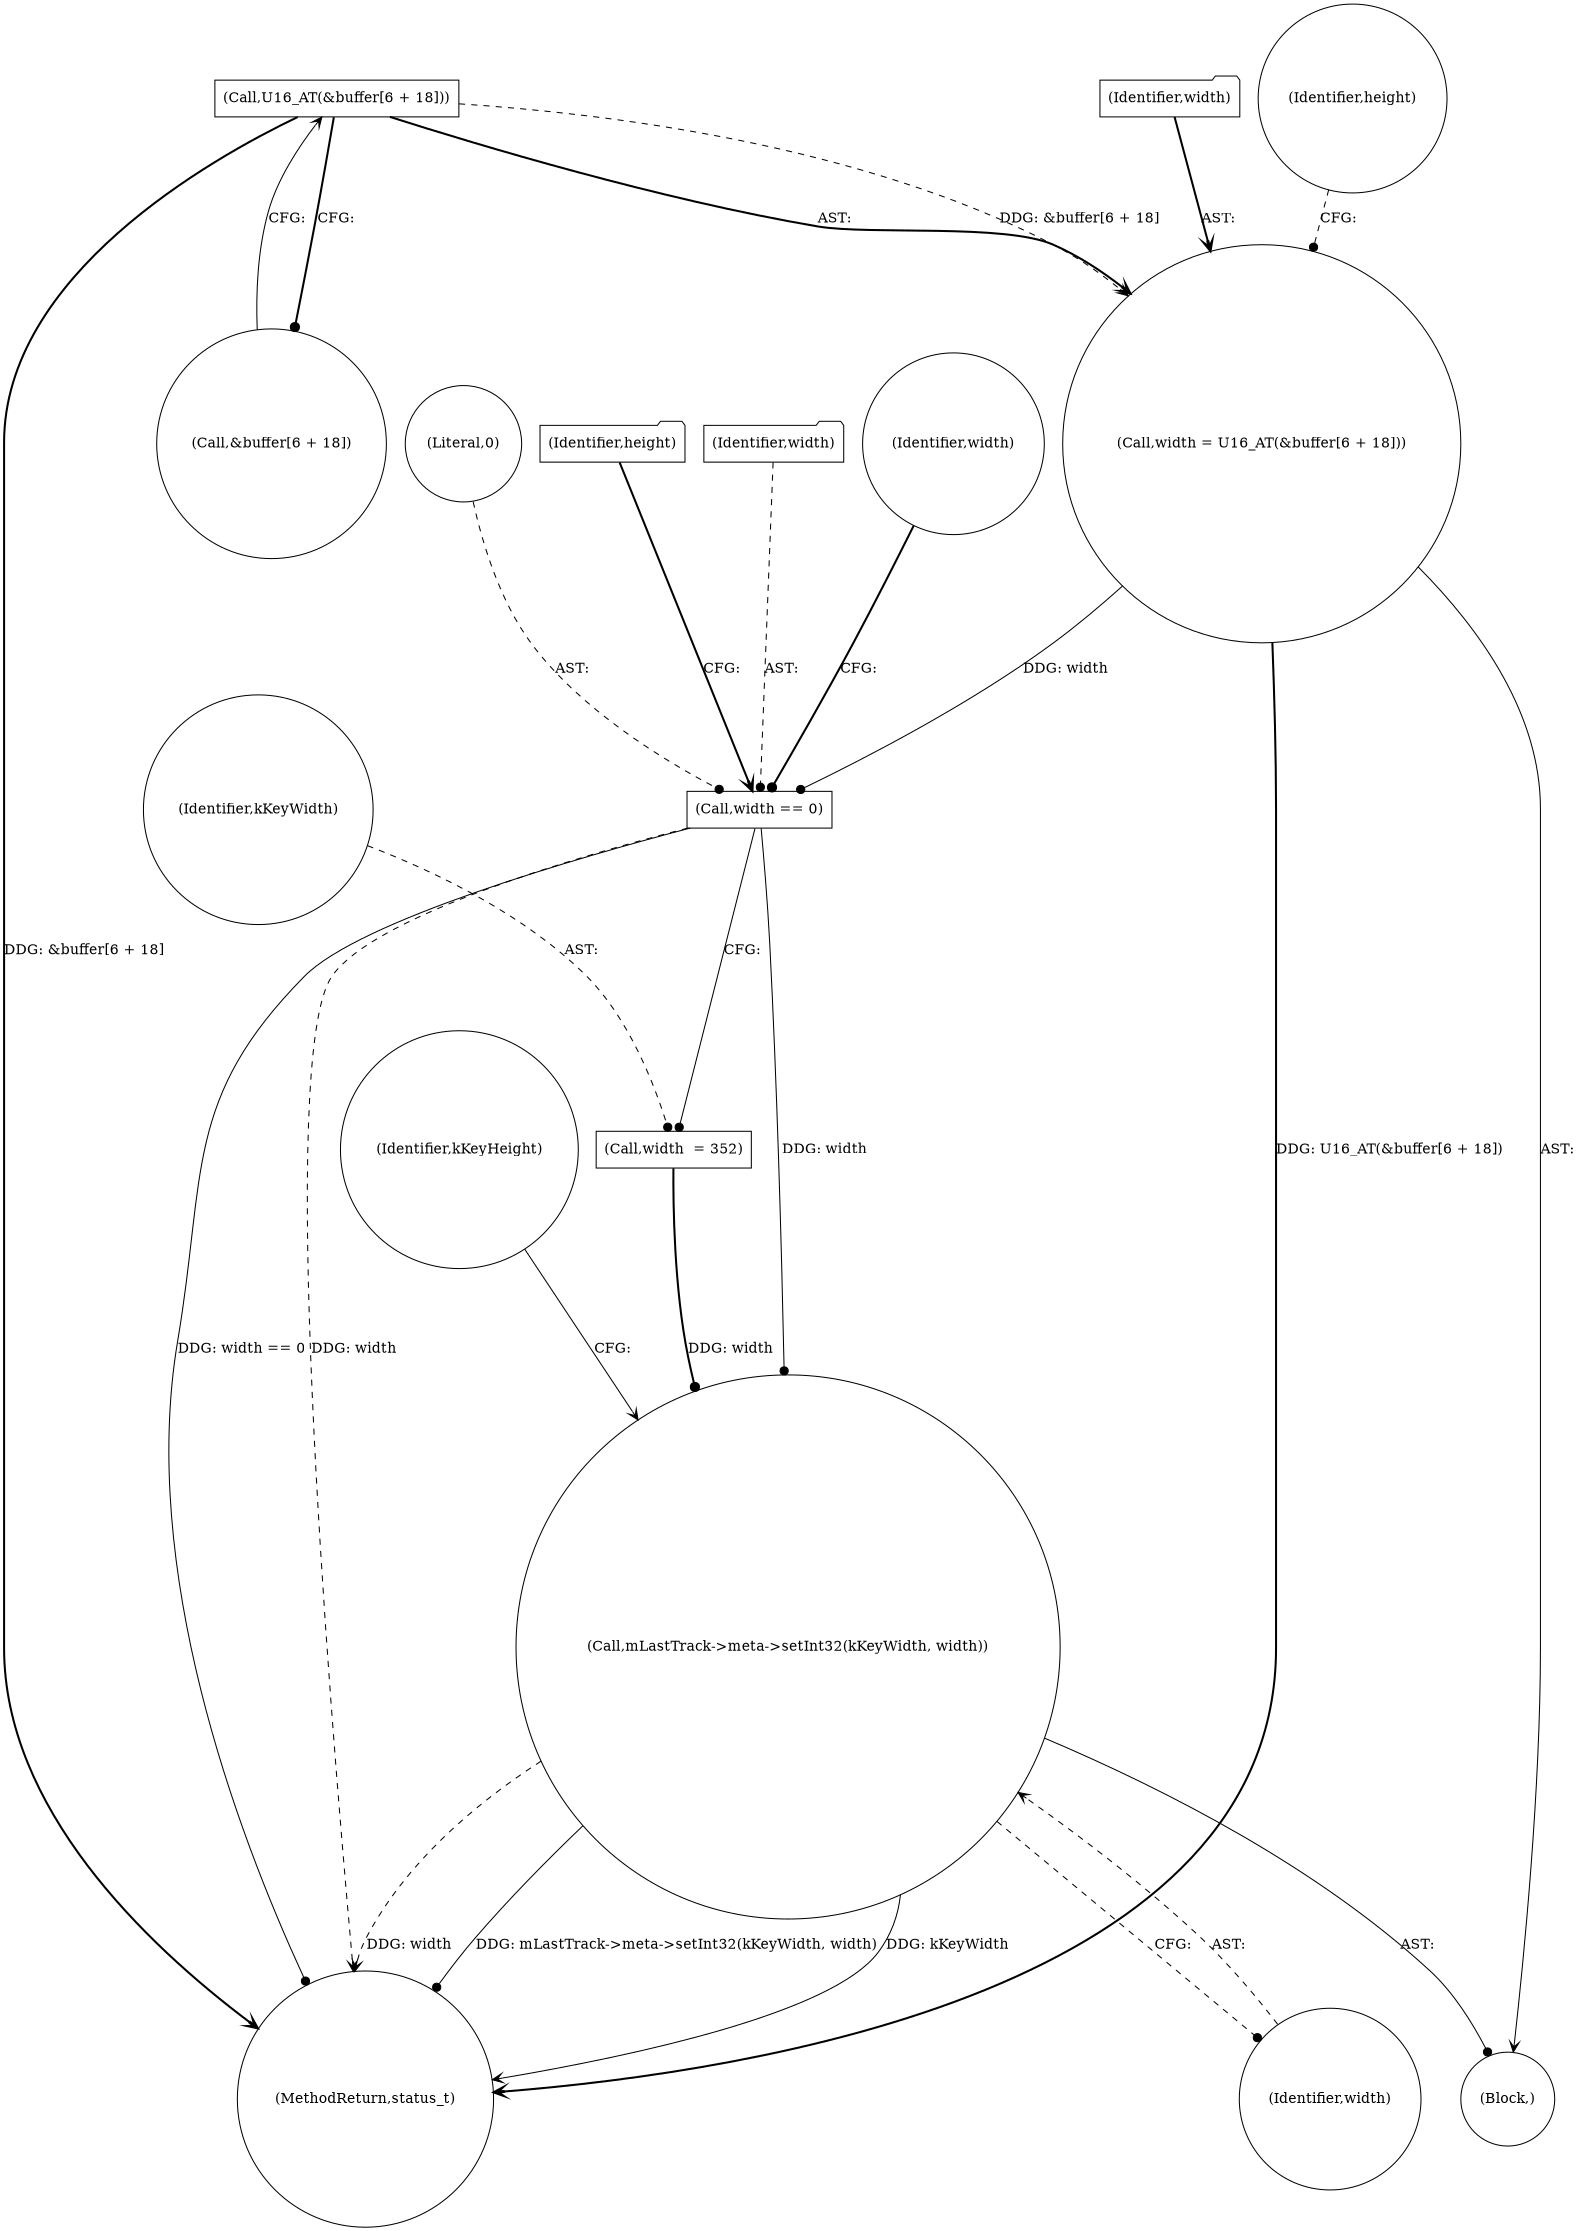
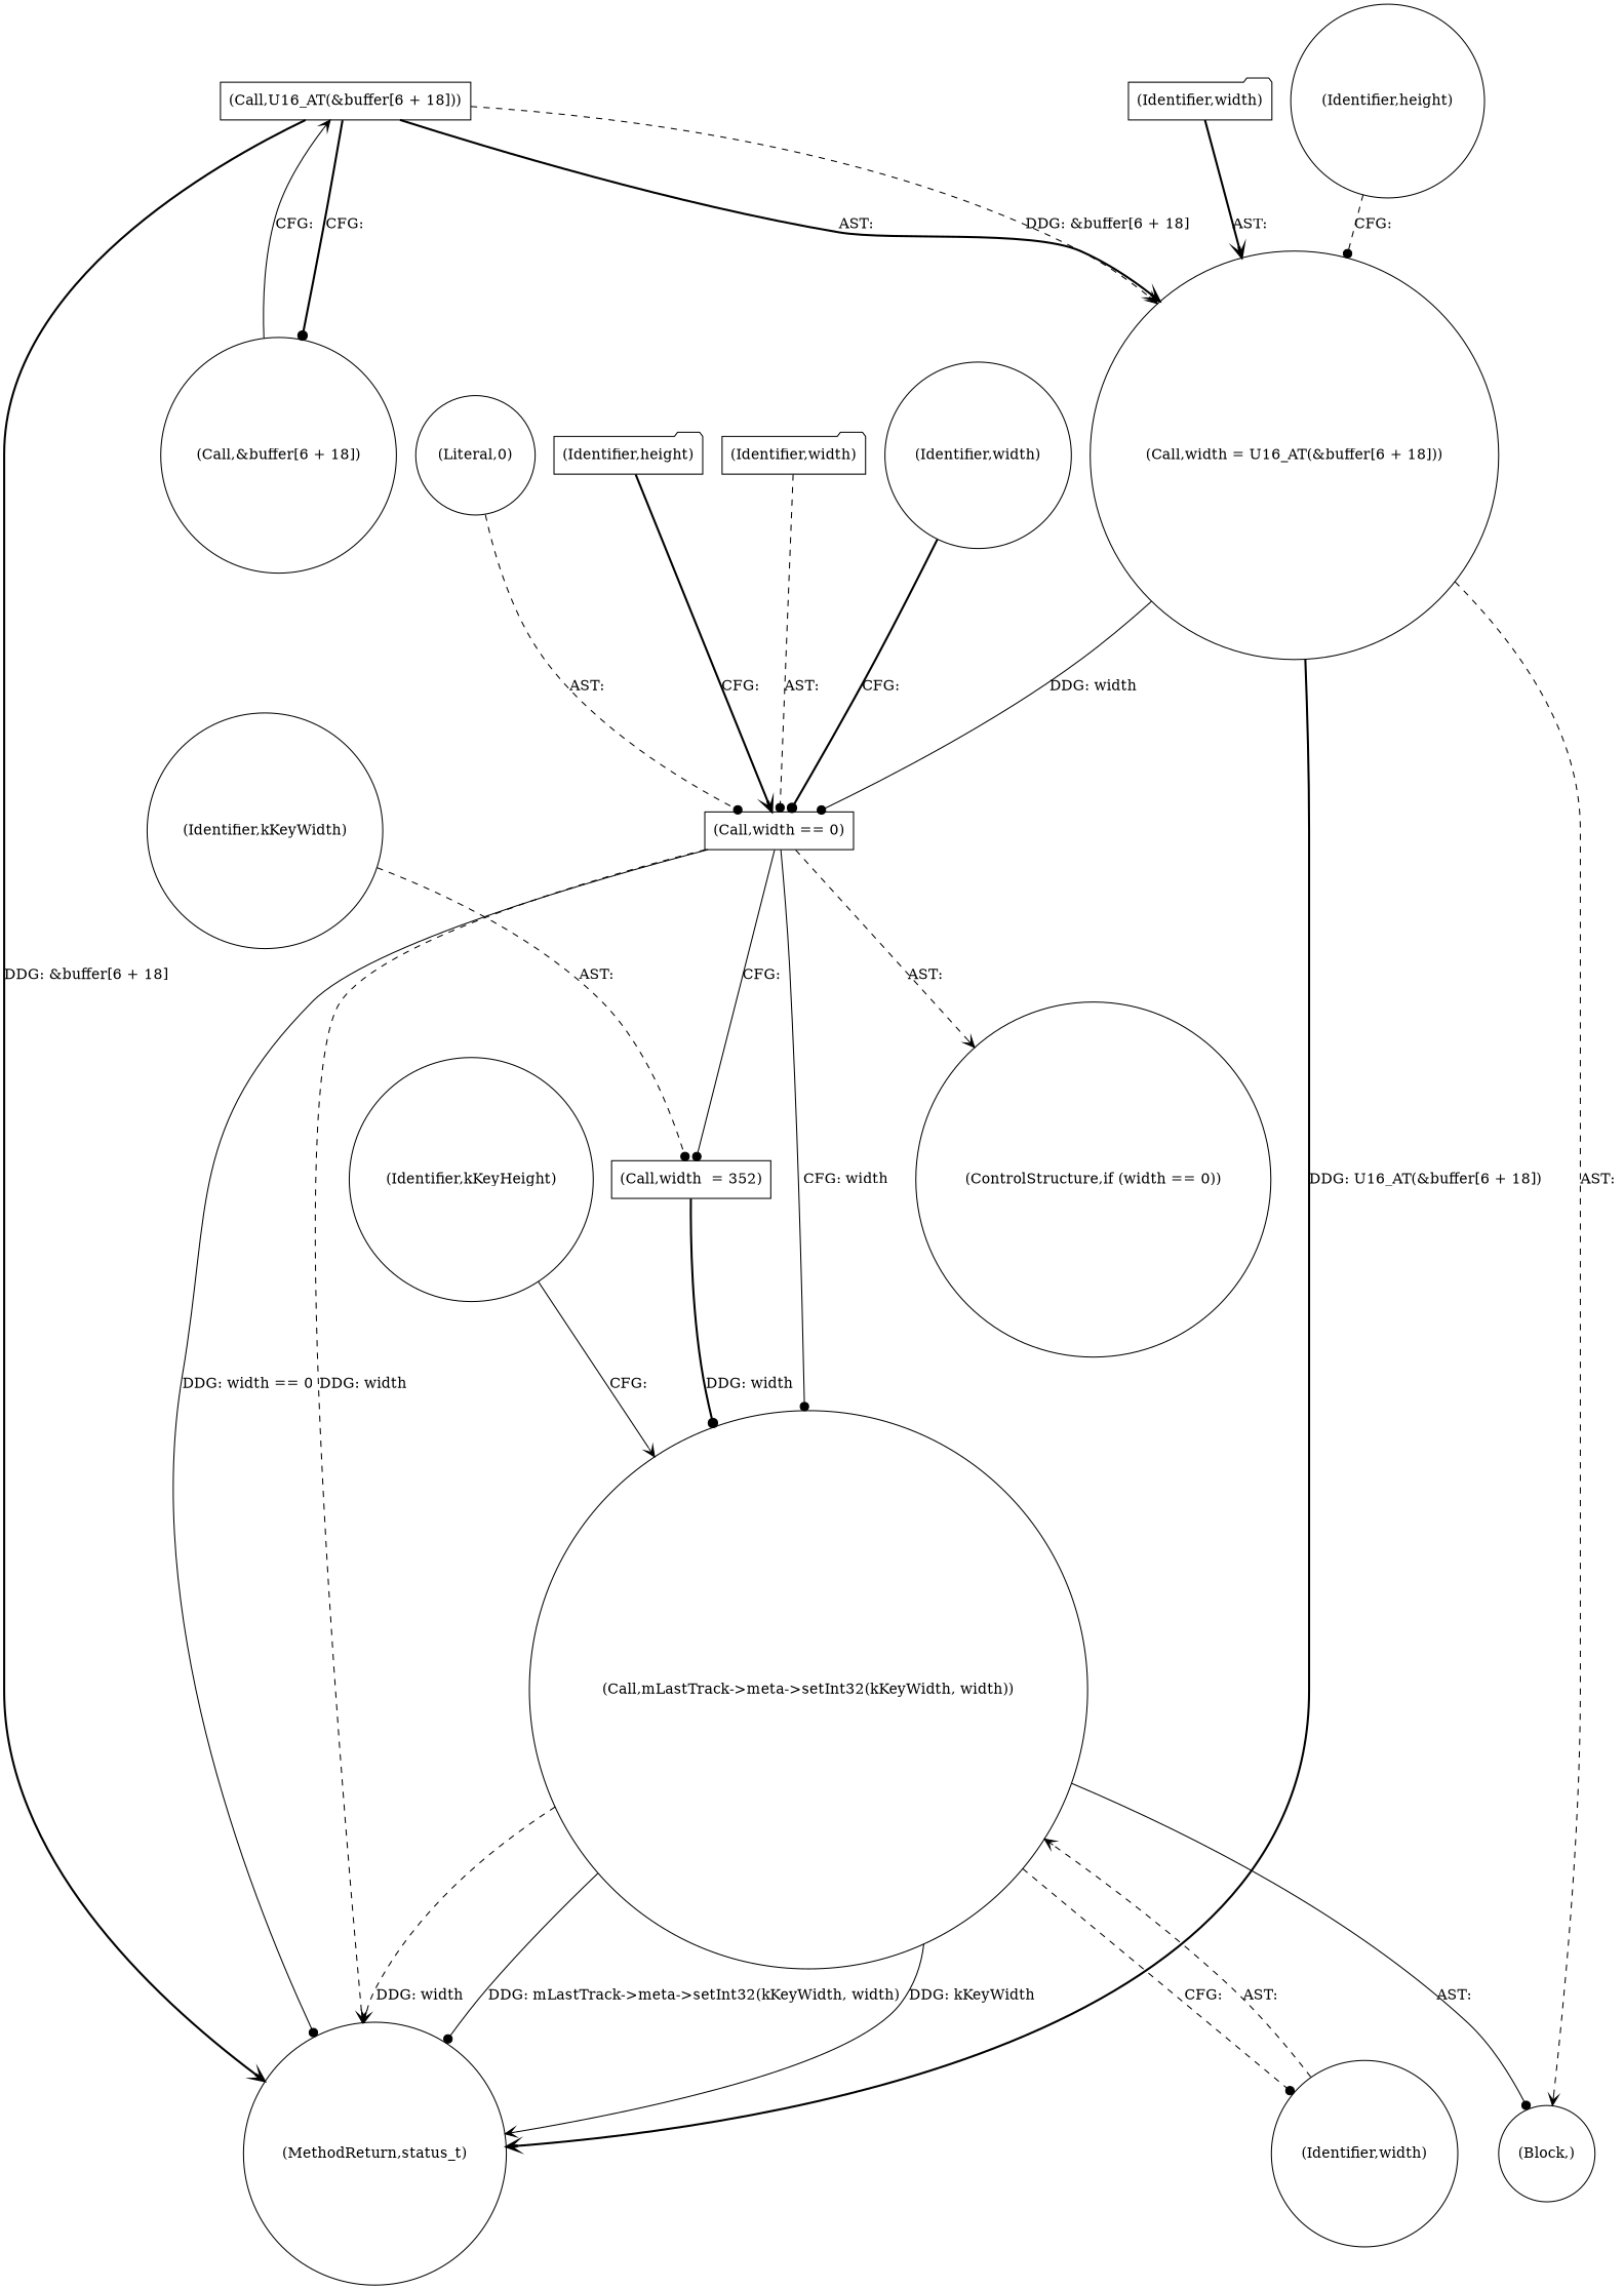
  digraph {
    node [shape=circle]
    edge [arrowhead=vee style=dashed]
    n1 [label="(Call,U16_AT(&buffer[6 + 18]))" shape=box]
    n2 [label="(Call,width = U16_AT(&buffer[6 + 18]))"]
    n3 [label="(MethodReturn,status_t)"]
    n4 [label="(Call,&buffer[6 + 18])"]
    n5 [label="(Call,width == 0)" shape=box]
    n6 [label="(Block,)"]
    n7 [label="(Call,mLastTrack->meta->setInt32(kKeyWidth, width))"]
+   n8 [label="(ControlStructure,if (width == 0))"]
    n9 [label="(Call,width  = 352)" shape=box]
    n10 [label="(Identifier,width)"]
    n11 [label="(Literal,0)"]
    n12 [label="(Identifier,height)" shape=folder]
    n13 [label="(Identifier,width)" shape=folder]
    n14 [label="(Identifier,height)"]
    n15 [label="(Identifier,kKeyWidth)"]
    n16 [label="(Identifier,width)" shape=folder]
    n17 [label="(Identifier,kKeyHeight)"]
    n18 [label="(Identifier,width)"]
    n1 -> n2 [label="AST: " style=bold]
    n1 -> n2 [label="DDG: &buffer[6 + 18]"]
    n1 -> n3 [label="DDG: &buffer[6 + 18]" style=bold]
    n1 -> n4 [arrowhead=dot label="CFG: " style=bold]
    n2 -> n3 [label="DDG: U16_AT(&buffer[6 + 18])" style=bold]
    n2 -> n5 [arrowhead=dot label="DDG: width" style=solid]
-   n2 -> n6 [label="AST: " style=solid]
+   n2 -> n6 [label="AST: "]
    n4 -> n1 [label="CFG: " style=solid]
    n5 -> n3 [label="DDG: width"]
    n5 -> n3 [arrowhead=dot label="DDG: width == 0" style=solid]
-   n5 -> n7 [arrowhead=dot label="DDG: width" style=solid]
+   n5 -> n7 [arrowhead=dot label="CFG: width" style=solid]
+   n5 -> n8 [label="AST: "]
    n5 -> n9 [arrowhead=dot label="CFG: " style=solid]
    n7 -> n3 [label="DDG: width"]
    n7 -> n3 [arrowhead=dot label="DDG: mLastTrack->meta->setInt32(kKeyWidth, width)" style=solid]
    n7 -> n3 [label="DDG: kKeyWidth" style=solid]
    n7 -> n6 [arrowhead=dot label="AST: " style=solid]
    n7 -> n10 [arrowhead=dot label="CFG: "]
    n9 -> n7 [arrowhead=dot label="DDG: width" style=bold]
    n10 -> n7 [label="AST: "]
    n11 -> n5 [arrowhead=dot label="AST: "]
    n12 -> n5 [label="CFG: " style=bold]
    n13 -> n5 [arrowhead=dot label="AST: "]
    n14 -> n2 [arrowhead=dot label="CFG: "]
    n15 -> n9 [arrowhead=dot label="AST: "]
    n16 -> n2 [label="AST: " style=bold]
    n17 -> n7 [label="CFG: " style=solid]
    n18 -> n5 [arrowhead=dot label="CFG: " style=bold]
  }
